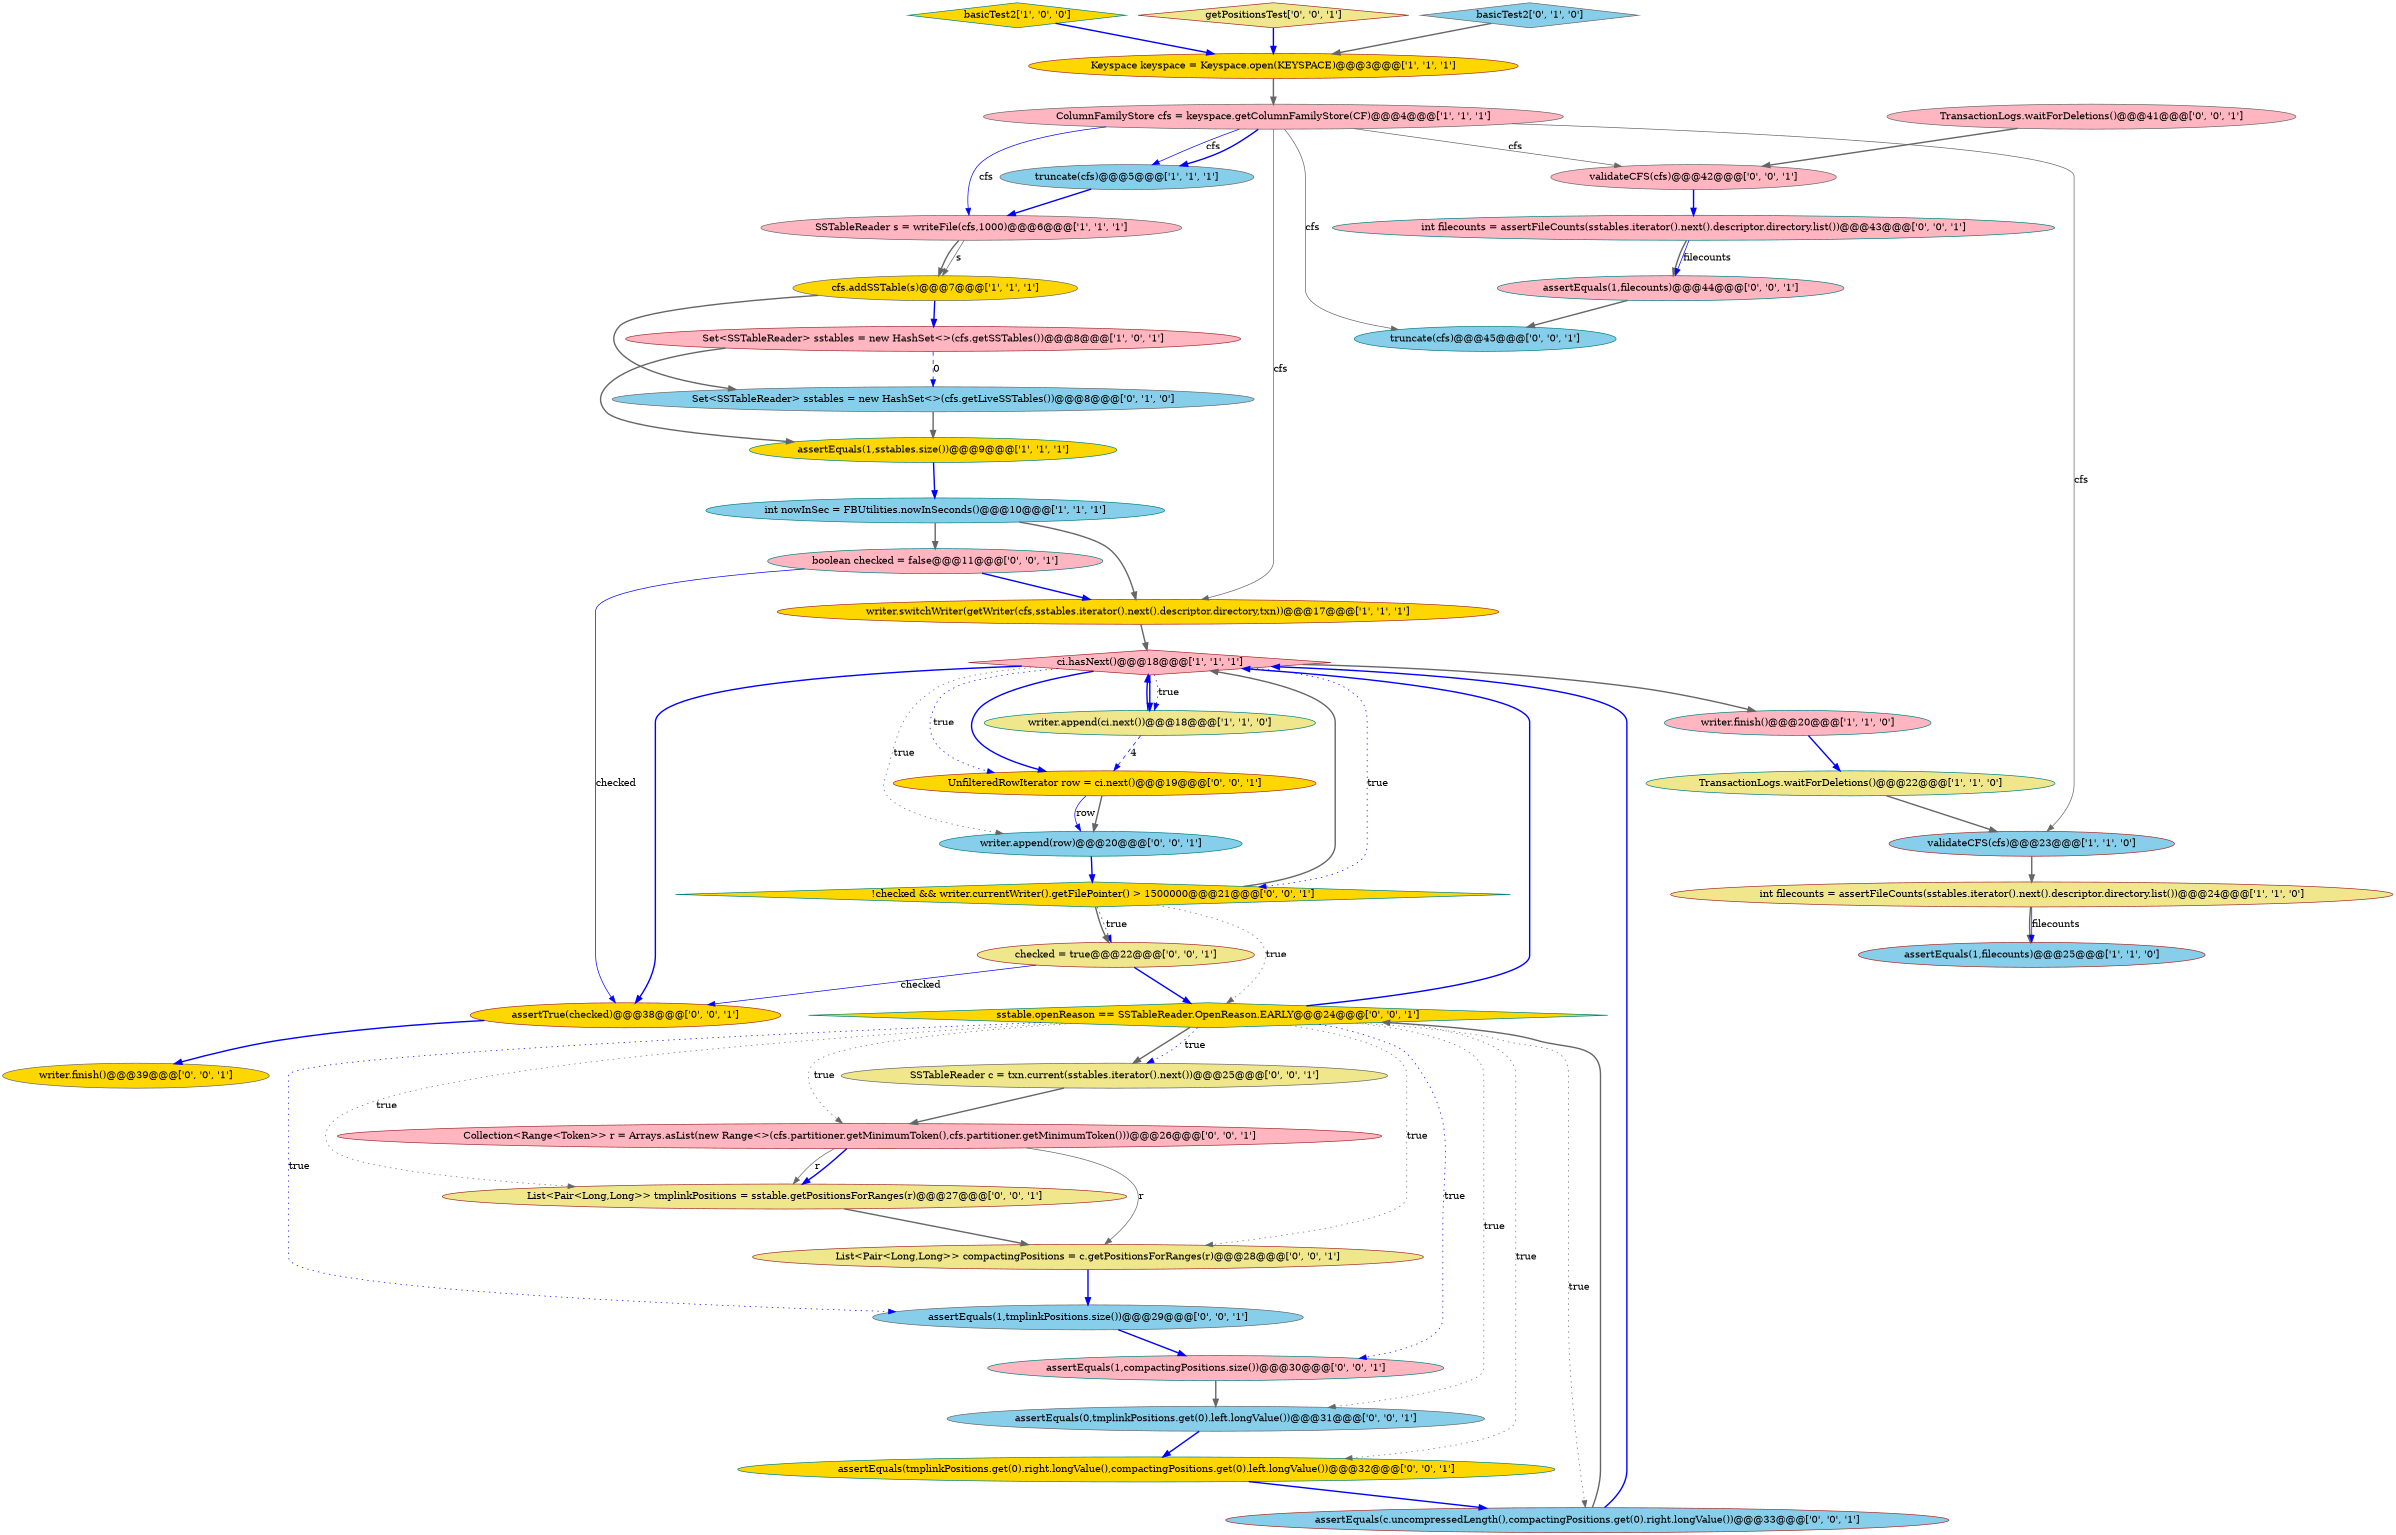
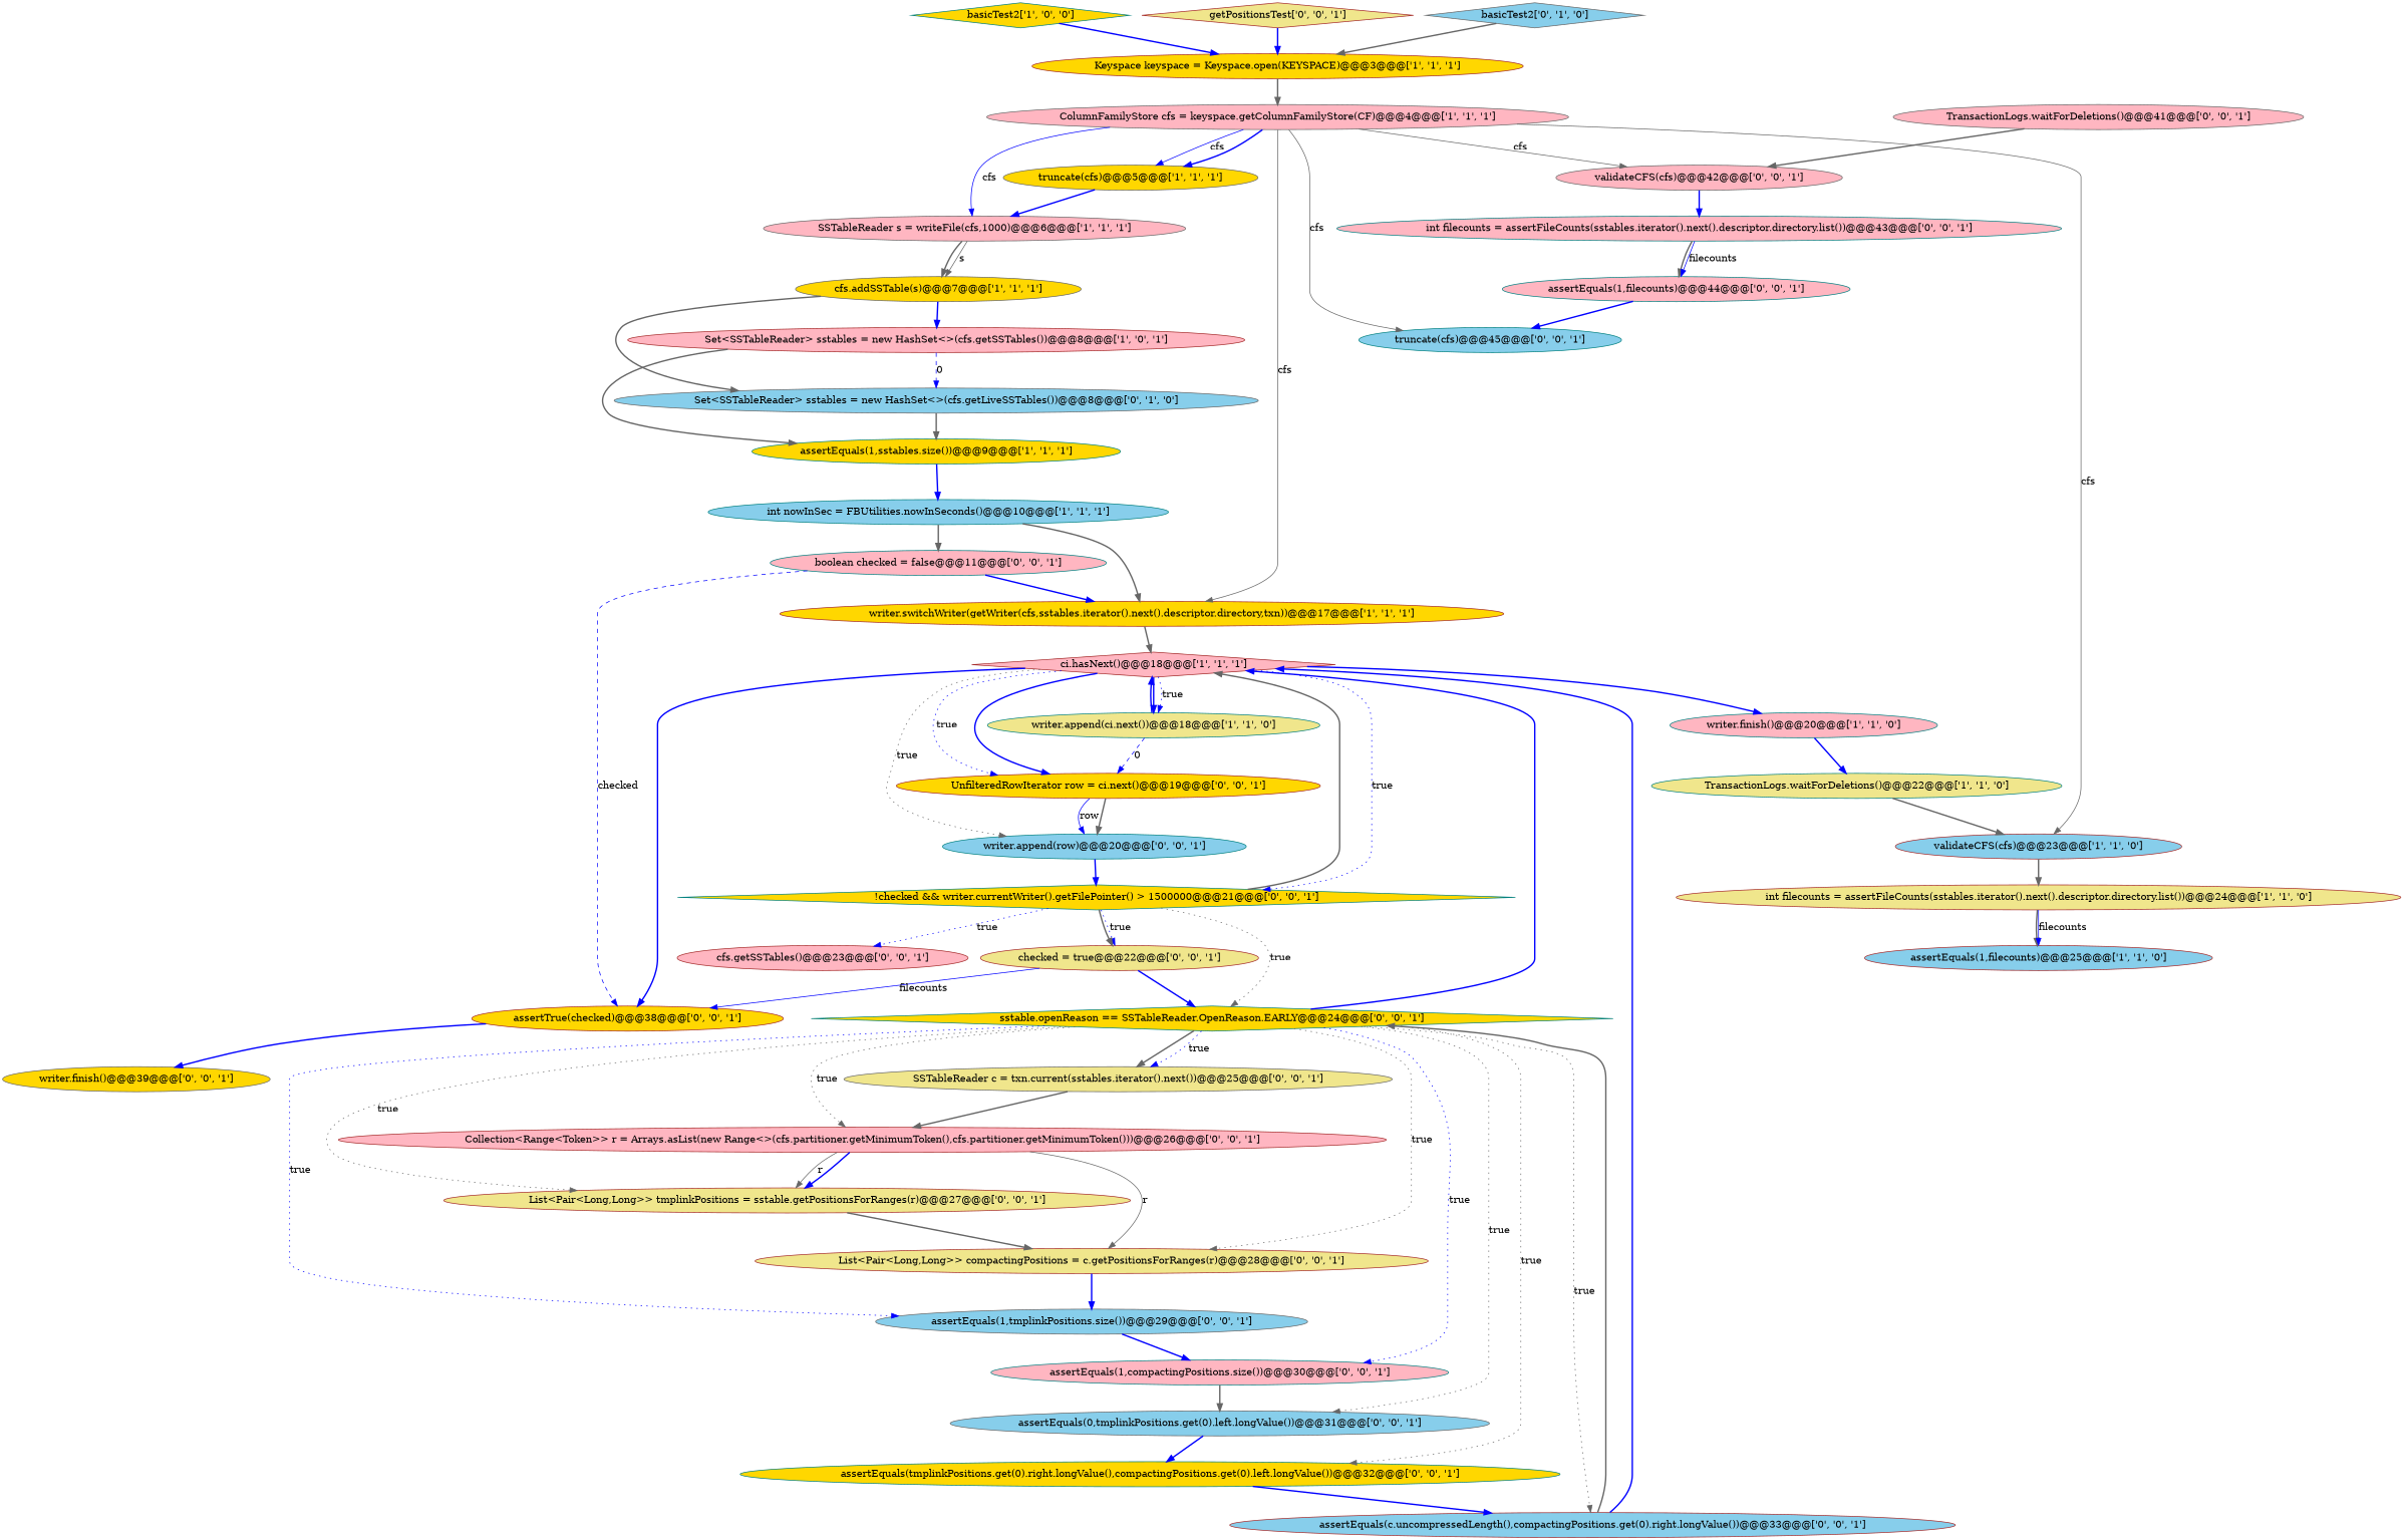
  digraph {
    node [color=brown fillcolor=lightpink shape=ellipse style=filled]
    edge [color=blue style=bold]
    n1 [color=teal fillcolor=gold label="basicTest2['1', '0', '0']" shape=diamond]
    n2 [fillcolor=gold label="Keyspace keyspace = Keyspace.open(KEYSPACE)@@@3@@@['1', '1', '1']"]
    n3 [color=gray40 label="ColumnFamilyStore cfs = keyspace.getColumnFamilyStore(CF)@@@4@@@['1', '1', '1']"]
    n4 [fillcolor=skyblue label="assertEquals(1,filecounts)@@@25@@@['1', '1', '0']"]
    n5 [color=gray40 fillcolor=gold label="cfs.addSSTable(s)@@@7@@@['1', '1', '1']"]
    n6 [color=gray40 fillcolor=skyblue label="Set<SSTableReader> sstables = new HashSet<>(cfs.getLiveSSTables())@@@8@@@['0', '1', '0']"]
    n7 [label="Set<SSTableReader> sstables = new HashSet<>(cfs.getSSTables())@@@8@@@['1', '0', '1']"]
    n8 [color=teal fillcolor=gold label="assertEquals(1,sstables.size())@@@9@@@['1', '1', '1']"]
    n9 [color=gray40 label="SSTableReader s = writeFile(cfs,1000)@@@6@@@['1', '1', '1']"]
    n10 [color=teal fillcolor=skyblue label="truncate(cfs)@@@45@@@['0', '0', '1']"]
    n11 [fillcolor=gold label="writer.switchWriter(getWriter(cfs,sstables.iterator().next().descriptor.directory,txn))@@@17@@@['1', '1', '1']"]
-   n12 [color=gray40 fillcolor=skyblue label="truncate(cfs)@@@5@@@['1', '1', '1']"]
+   n12 [color=gray40 fillcolor=gold label="truncate(cfs)@@@5@@@['1', '1', '1']"]
    n13 [color=gray40 label="validateCFS(cfs)@@@42@@@['0', '0', '1']"]
    n14 [fillcolor=skyblue label="validateCFS(cfs)@@@23@@@['1', '1', '0']"]
    n15 [label="ci.hasNext()@@@18@@@['1', '1', '1']" shape=diamond]
    n16 [color=teal label="int filecounts = assertFileCounts(sstables.iterator().next().descriptor.directory.list())@@@43@@@['0', '0', '1']"]
    n17 [fillcolor=khaki label="int filecounts = assertFileCounts(sstables.iterator().next().descriptor.directory.list())@@@24@@@['1', '1', '0']"]
    n18 [color=teal label="assertEquals(1,compactingPositions.size())@@@30@@@['0', '0', '1']"]
    n19 [color=gray40 fillcolor=skyblue label="assertEquals(0,tmplinkPositions.get(0).left.longValue())@@@31@@@['0', '0', '1']"]
    n20 [color=teal fillcolor=gold label="assertEquals(tmplinkPositions.get(0).right.longValue(),compactingPositions.get(0).left.longValue())@@@32@@@['0', '0', '1']"]
    n21 [color=teal fillcolor=gold label="sstable.openReason == SSTableReader.OpenReason.EARLY@@@24@@@['0', '0', '1']" shape=diamond]
    n22 [label="Collection<Range<Token>> r = Arrays.asList(new Range<>(cfs.partitioner.getMinimumToken(),cfs.partitioner.getMinimumToken()))@@@26@@@['0', '0', '1']"]
    n23 [color=gray40 fillcolor=khaki label="SSTableReader c = txn.current(sstables.iterator().next())@@@25@@@['0', '0', '1']"]
    n24 [fillcolor=khaki label="List<Pair<Long,Long>> compactingPositions = c.getPositionsForRanges(r)@@@28@@@['0', '0', '1']"]
    n25 [fillcolor=skyblue label="assertEquals(c.uncompressedLength(),compactingPositions.get(0).right.longValue())@@@33@@@['0', '0', '1']"]
    n26 [fillcolor=khaki label="List<Pair<Long,Long>> tmplinkPositions = sstable.getPositionsForRanges(r)@@@27@@@['0', '0', '1']"]
    n27 [color=gray40 fillcolor=skyblue label="assertEquals(1,tmplinkPositions.size())@@@29@@@['0', '0', '1']"]
    n28 [color=teal fillcolor=khaki label="writer.append(ci.next())@@@18@@@['1', '1', '0']"]
    n29 [fillcolor=gold label="UnfilteredRowIterator row = ci.next()@@@19@@@['0', '0', '1']"]
    n30 [fillcolor=gold label="assertTrue(checked)@@@38@@@['0', '0', '1']"]
    n31 [color=teal fillcolor=skyblue label="writer.append(row)@@@20@@@['0', '0', '1']"]
    n32 [color=teal fillcolor=gold label="!checked && writer.currentWriter().getFilePointer() > 1500000@@@21@@@['0', '0', '1']" shape=diamond]
    n33 [color=teal label="writer.finish()@@@20@@@['1', '1', '0']"]
    n34 [color=teal fillcolor=skyblue label="int nowInSec = FBUtilities.nowInSeconds()@@@10@@@['1', '1', '1']"]
    n35 [color=teal fillcolor=khaki label="TransactionLogs.waitForDeletions()@@@22@@@['1', '1', '0']"]
    n36 [color=teal label="assertEquals(1,filecounts)@@@44@@@['0', '0', '1']"]
+   n37 [label="cfs.getSSTables()@@@23@@@['0', '0', '1']"]
    n38 [color=gray40 fillcolor=gold label="writer.finish()@@@39@@@['0', '0', '1']"]
    n39 [color=teal label="boolean checked = false@@@11@@@['0', '0', '1']"]
    n40 [color=gray40 label="TransactionLogs.waitForDeletions()@@@41@@@['0', '0', '1']"]
    n41 [fillcolor=khaki label="checked = true@@@22@@@['0', '0', '1']"]
    n42 [fillcolor=khaki label="getPositionsTest['0', '0', '1']" shape=diamond]
    n43 [color=gray40 fillcolor=skyblue label="basicTest2['0', '1', '0']" shape=diamond]
    n1 -> n2
    n2 -> n3 [color=gray40]
    n3 -> n9 [label=cfs style=solid]
    n3 -> n10 [color=gray40 label=cfs style=solid]
    n3 -> n11 [color=gray40 label=cfs style=solid]
    n3 -> n12 [label=cfs style=solid]
    n3 -> n12
    n3 -> n13 [color=gray40 label=cfs style=solid]
    n3 -> n14 [color=gray40 label=cfs style=solid]
    n5 -> n6 [color=gray40]
    n5 -> n7
    n6 -> n8 [color=gray40]
    n7 -> n6 [label=0 style=dashed]
    n7 -> n8 [color=gray40]
    n8 -> n34
    n9 -> n5 [color=gray40 label=s style=solid]
    n9 -> n5 [color=gray40]
    n11 -> n15 [color=gray40]
    n12 -> n9
    n13 -> n16
    n14 -> n17 [color=gray40]
    n15 -> n28
    n15 -> n28 [label=true style=dotted]
    n15 -> n29 [label=true style=dotted]
    n15 -> n29
    n15 -> n30
    n15 -> n31 [color=gray40 label=true style=dotted]
    n15 -> n32 [label=true style=dotted]
-   n15 -> n33 [color=gray40]
+   n15 -> n33
    n16 -> n36 [color=gray40]
    n16 -> n36 [label=filecounts style=solid]
    n17 -> n4 [color=gray40]
    n17 -> n4 [label=filecounts style=solid]
    n18 -> n19 [color=gray40]
    n19 -> n20
    n20 -> n25
    n21 -> n15
    n21 -> n18 [label=true style=dotted]
    n21 -> n19 [color=gray40 label=true style=dotted]
    n21 -> n20 [color=gray40 label=true style=dotted]
    n21 -> n22 [color=gray40 label=true style=dotted]
    n21 -> n23 [color=gray40]
    n21 -> n23 [label=true style=dotted]
    n21 -> n24 [color=gray40 label=true style=dotted]
    n21 -> n25 [color=gray40 label=true style=dotted]
    n21 -> n26 [color=gray40 label=true style=dotted]
    n21 -> n27 [label=true style=dotted]
    n22 -> n24 [color=gray40 label=r style=solid]
    n22 -> n26 [color=gray40 label=r style=solid]
    n22 -> n26
    n23 -> n22 [color=gray40]
    n24 -> n27
    n25 -> n15
    n25 -> n21 [color=gray40]
    n26 -> n24 [color=gray40]
    n27 -> n18
    n28 -> n15
-   n28 -> n29 [label=4 style=dashed]
+   n28 -> n29 [label=0 style=dashed]
    n29 -> n31 [label=row style=solid]
    n29 -> n31 [color=gray40]
    n30 -> n38
    n31 -> n32
    n32 -> n15 [color=gray40]
    n32 -> n21 [color=gray40 label=true style=dotted]
+   n32 -> n37 [label=true style=dotted]
    n32 -> n41 [label=true style=dotted]
    n32 -> n41 [color=gray40]
    n33 -> n35
    n34 -> n11 [color=gray40]
    n34 -> n39 [color=gray40]
    n35 -> n14 [color=gray40]
-   n36 -> n10 [color=gray40]
+   n36 -> n10
    n39 -> n11
-   n39 -> n30 [label=checked style=solid]
+   n39 -> n30 [label=checked style=dashed]
    n40 -> n13 [color=gray40]
    n41 -> n21
-   n41 -> n30 [label=checked style=solid]
+   n41 -> n30 [label=filecounts style=solid]
    n42 -> n2
    n43 -> n2 [color=gray40]
  }
